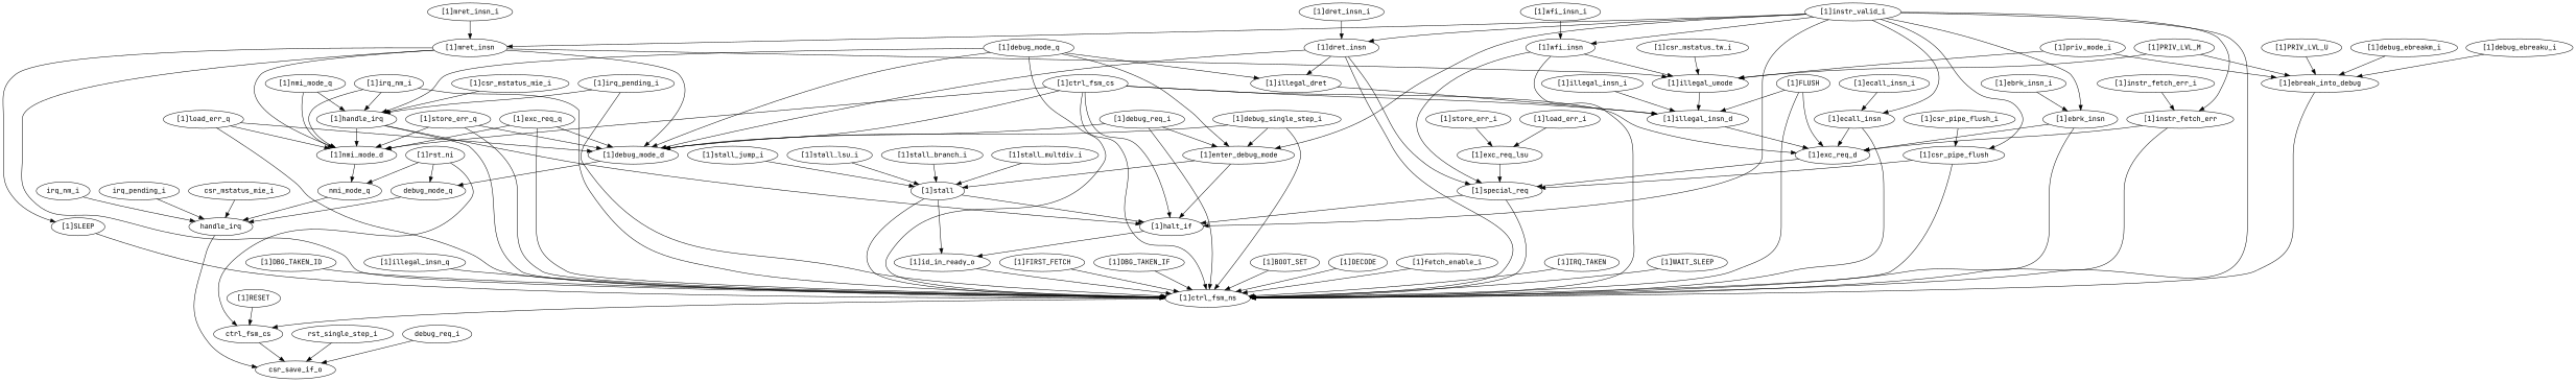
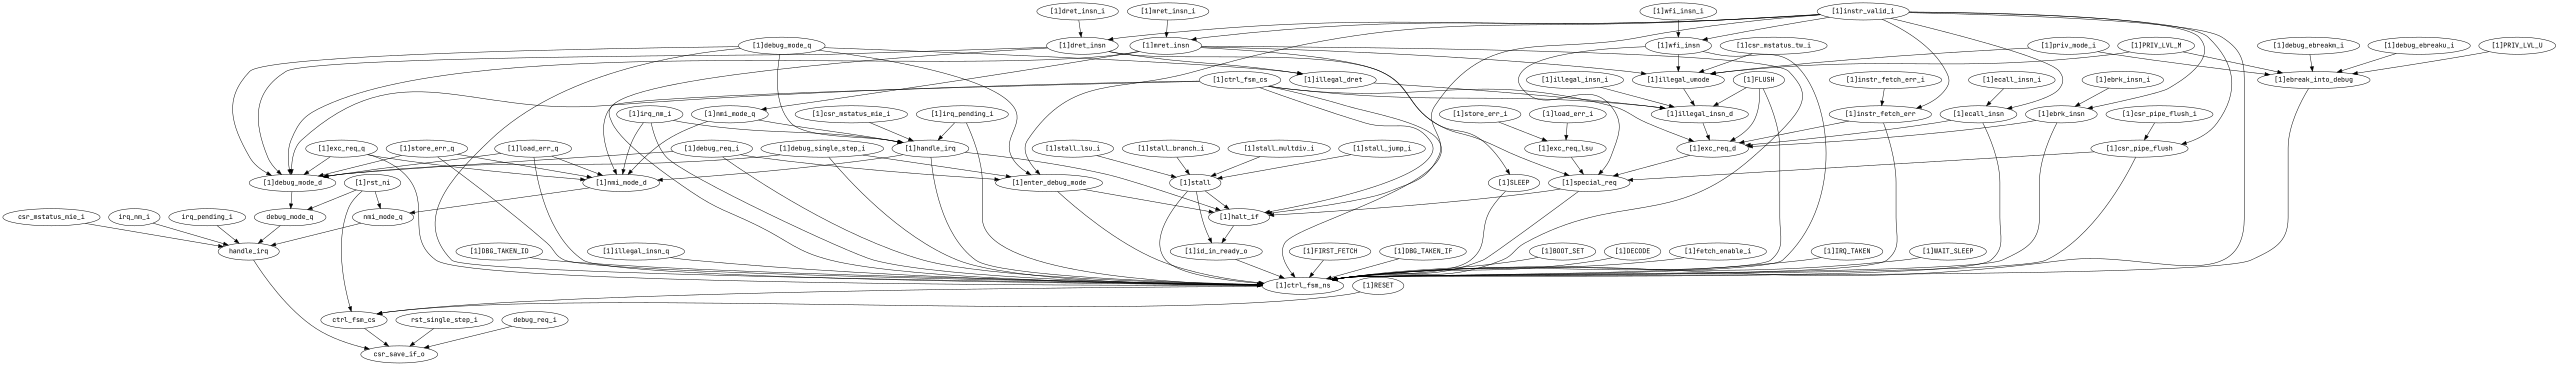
  strict digraph {
    fontname="JetBrains Mono"
    node [complexity=12 fontname="JetBrains Mono" importance=0.13640097079 rank=0.0125466921866]
    edge [fontname="JetBrains Mono"]
    "[1]csr_mstatus_tw_i" [complexity=36 importance=0.520754969078 rank=0.0144654158077]
    "[1]illegal_umode" [complexity=30 importance=0.515757352911 rank=0.0171919117637]
    "[1]illegal_insn_d" [complexity=24 importance=0.505318139053 rank=0.0210549224606]
    "[1]exc_req_d" [complexity=17 importance=0.488826809083 rank=0.0287545181814]
    "[1]special_req" [complexity=10 importance=0.477885190849 rank=0.0477885190849]
    "[1]ctrl_fsm_ns" [complexity=3 importance=0.131403354623 rank=0.0438011182077]
    "[1]halt_if" [complexity=7 importance=0.154244047805 rank=0.0220348639721]
    irq_pending_i [complexity=7 importance=0.0474627891809 rank=0.00678039845441]
    handle_irq [complexity=1 importance=0.0424651730142 rank=0.0424651730142]
    csr_save_if_o [complexity=0 importance=0.00662066177438 rank=0.0]
    "[1]DBG_TAKEN_ID" [complexity=5 rank=0.027280194158]
    ctrl_fsm_cs [complexity=1 importance=0.0799372553282 rank=0.0799372553282]
    "[1]PRIV_LVL_U" [importance=0.150560306239]
    "[1]ebreak_into_debug" [complexity=5 importance=0.145562690073 rank=0.0291125380145]
    "[1]load_err_q" [importance=0.0668370488645 rank=0.00556975407204]
    "[1]nmi_mode_d" [complexity=9 importance=0.0592307400379 rank=0.00658119333755]
    "[1]debug_mode_d" [complexity=9 importance=0.0583590402604 rank=0.00648433780671]
    nmi_mode_q [complexity=7 importance=0.0516233479061 rank=0.00737476398658]
    debug_mode_q [complexity=7 importance=0.051332965483 rank=0.00733328078328]
    "[1]id_in_ready_o" [complexity=4 importance=0.140719756116 rank=0.0351799390289]
    "[1]dret_insn_i" [complexity=13 importance=0.0710195000214 rank=0.00546303846319]
    "[1]dret_insn" [complexity=10 importance=0.0660218838548 rank=0.00660218838548]
    "[1]illegal_dret" [complexity=30 importance=0.511041004134 rank=0.0170347001378]
    "[1]stall_multdiv_i" [complexity=17 importance=0.482721978601 rank=0.0283954105059]
    "[1]stall" [importance=0.477724362434 rank=0.0398103635362]
    "[1]illegal_insn_i" [complexity=30 importance=0.51031575522 rank=0.017010525174]
    "[1]PRIV_LVL_M" [importance=0.150560306239]
    "[1]mret_insn" [complexity=10 importance=0.0660218838548 rank=0.00660218838548]
    "[1]SLEEP" [complexity=5 rank=0.027280194158]
    "[1]handle_irq" [complexity=10 importance=0.0685926041802 rank=0.00685926041802]
    n31 [complexity=2 importance=0.0182389397154 label=rst_single_step_i rank=0.00911946985771]
    "[1]illegal_insn_q" [complexity=4 importance=0.140880857339 rank=0.0352202143347]
    "[1]ctrl_fsm_cs" [complexity=10 importance=0.267028783949 rank=0.0267028783949]
    "[1]instr_valid_i" [complexity=13 importance=0.0710195000214 rank=0.00546303846319]
    "[1]ebrk_insn" [complexity=24 importance=0.496489652678 rank=0.0206870688616]
    "[1]wfi_insn" [complexity=36 importance=0.523420196506 rank=0.0145394499029]
    "[1]instr_fetch_err" [complexity=24 importance=0.496489652678 rank=0.0206870688616]
    "[1]ecall_insn" [complexity=24 importance=0.496489652678 rank=0.0206870688616]
    "[1]enter_debug_mode" [importance=0.622614310929 rank=0.0518845259108]
    "[1]csr_pipe_flush" [complexity=17 importance=0.485548034443 rank=0.0285616490849]
    "[1]csr_mstatus_mie_i" [complexity=16 importance=0.0735902203469 rank=0.00459938877168]
    "[1]RESET" [complexity=3 importance=0.0849348714949 rank=0.0283116238316]
    "[1]debug_mode_q" [complexity=11 importance=0.0672268327292 rank=0.00611153024811]
    "[1]irq_pending_i" [complexity=16 importance=0.0735902203469 rank=0.00459938877168]
    "[1]stall_jump_i" [complexity=17 importance=0.482721978601 rank=0.0283954105059]
    "[1]priv_mode_i" [importance=0.150560306239]
    "[1]instr_fetch_err_i" [complexity=27 importance=0.501487268844 rank=0.0185736025498]
    csr_mstatus_mie_i [complexity=7 importance=0.0474627891809 rank=0.00678039845441]
    "[1]FIRST_FETCH" [complexity=7 importance=0.267804325413 rank=0.0382577607733]
    "[1]DBG_TAKEN_IF" [complexity=9 importance=0.399207680036 rank=0.0443564088929]
    "[1]exc_req_q" [importance=0.066448911812 rank=0.00553740931767]
    "[1]debug_req_i" [complexity=11 importance=0.121715696687 rank=0.0110650633352]
    "[1]store_err_q" [importance=0.0668370488645 rank=0.00556975407204]
    "[1]debug_ebreakm_i" [importance=0.150560306239]
    "[1]store_err_i" [complexity=20 importance=0.490379073895 rank=0.0245189536948]
    "[1]exc_req_lsu" [complexity=17 importance=0.485381457729 rank=0.0285518504546]
    "[1]BOOT_SET" [complexity=5 rank=0.027280194158]
    "[1]rst_ni" [complexity=8 importance=0.107663547133 rank=0.0134579433916]
    "[1]debug_ebreaku_i" [importance=0.150560306239]
    debug_req_i [complexity=2 importance=0.0182389397154 rank=0.00911946985771]
    "[1]ebrk_insn_i" [complexity=27 importance=0.501487268844 rank=0.0185736025498]
    "[1]DECODE" [complexity=13 importance=1.3190311624 rank=0.101463935569]
    "[1]mret_insn_i" [complexity=13 importance=0.0710195000214 rank=0.00546303846319]
    "[1]fetch_enable_i" [complexity=4 rank=0.0341002426975]
    "[1]stall_lsu_i" [complexity=17 importance=0.482721978601 rank=0.0283954105059]
    "[1]irq_nm_i" [complexity=16 importance=0.0735902203469 rank=0.00459938877168]
    "[1]stall_branch_i" [complexity=17 importance=0.482721978601 rank=0.0283954105059]
    "[1]wfi_insn_i" [complexity=39 importance=0.528417812672 rank=0.0135491746839]
    "[1]FLUSH" [complexity=30 importance=0.51031575522 rank=0.017010525174]
    "[1]csr_pipe_flush_i" [complexity=20 importance=0.49054565061 rank=0.0245272825305]
    irq_nm_i [complexity=7 importance=0.0474627891809 rank=0.00678039845441]
    "[1]IRQ_TAKEN" [complexity=9 importance=0.399207680036 rank=0.0443564088929]
    "[1]load_err_i" [complexity=20 importance=0.490379073895 rank=0.0245189536948]
    "[1]nmi_mode_q" [complexity=16 importance=0.0777507790721 rank=0.00485942369201]
    "[1]debug_single_step_i" [complexity=11 importance=0.121715696687 rank=0.0110650633352]
    "[1]ecall_insn_i" [complexity=27 importance=0.501487268844 rank=0.0185736025498]
    "[1]WAIT_SLEEP" [complexity=5 rank=0.027280194158]
    "[1]csr_mstatus_tw_i" -> "[1]illegal_umode"
    "[1]illegal_umode" -> "[1]illegal_insn_d"
    "[1]illegal_insn_d" -> "[1]exc_req_d"
    "[1]exc_req_d" -> "[1]special_req"
    "[1]special_req" -> "[1]ctrl_fsm_ns"
    "[1]special_req" -> "[1]halt_if"
    "[1]ctrl_fsm_ns" -> ctrl_fsm_cs
    "[1]halt_if" -> "[1]id_in_ready_o"
    irq_pending_i -> handle_irq
    handle_irq -> csr_save_if_o
    "[1]DBG_TAKEN_ID" -> "[1]ctrl_fsm_ns"
    ctrl_fsm_cs -> csr_save_if_o
    "[1]PRIV_LVL_U" -> "[1]ebreak_into_debug"
    "[1]ebreak_into_debug" -> "[1]ctrl_fsm_ns"
    "[1]load_err_q" -> "[1]ctrl_fsm_ns"
    "[1]load_err_q" -> "[1]nmi_mode_d"
    "[1]load_err_q" -> "[1]debug_mode_d"
    "[1]nmi_mode_d" -> nmi_mode_q
    "[1]debug_mode_d" -> debug_mode_q
    nmi_mode_q -> handle_irq
    debug_mode_q -> handle_irq
    "[1]id_in_ready_o" -> "[1]ctrl_fsm_ns"
    "[1]dret_insn_i" -> "[1]dret_insn"
    "[1]dret_insn" -> "[1]special_req"
    "[1]dret_insn" -> "[1]ctrl_fsm_ns"
    "[1]dret_insn" -> "[1]debug_mode_d"
    "[1]dret_insn" -> "[1]illegal_dret"
    "[1]illegal_dret" -> "[1]illegal_insn_d"
    "[1]stall_multdiv_i" -> "[1]stall"
    "[1]stall" -> "[1]ctrl_fsm_ns"
    "[1]stall" -> "[1]halt_if"
    "[1]stall" -> "[1]id_in_ready_o"
    "[1]illegal_insn_i" -> "[1]illegal_insn_d"
    "[1]PRIV_LVL_M" -> "[1]illegal_umode"
    "[1]PRIV_LVL_M" -> "[1]ebreak_into_debug"
    "[1]mret_insn" -> "[1]illegal_umode"
    "[1]mret_insn" -> "[1]ctrl_fsm_ns"
-   "[1]mret_insn" -> "[1]nmi_mode_d"
+   "[1]mret_insn" -> "[1]nmi_mode_q"
    "[1]mret_insn" -> "[1]debug_mode_d"
    "[1]mret_insn" -> "[1]SLEEP"
    "[1]SLEEP" -> "[1]ctrl_fsm_ns"
    "[1]handle_irq" -> "[1]ctrl_fsm_ns"
    "[1]handle_irq" -> "[1]halt_if"
    "[1]handle_irq" -> "[1]nmi_mode_d"
    n31 -> csr_save_if_o
    "[1]illegal_insn_q" -> "[1]ctrl_fsm_ns"
    "[1]ctrl_fsm_cs" -> "[1]illegal_insn_d"
    "[1]ctrl_fsm_cs" -> "[1]exc_req_d"
    "[1]ctrl_fsm_cs" -> "[1]ctrl_fsm_ns"
    "[1]ctrl_fsm_cs" -> "[1]halt_if"
    "[1]ctrl_fsm_cs" -> "[1]nmi_mode_d"
    "[1]ctrl_fsm_cs" -> "[1]debug_mode_d"
    "[1]instr_valid_i" -> "[1]ctrl_fsm_ns"
    "[1]instr_valid_i" -> "[1]halt_if"
    "[1]instr_valid_i" -> "[1]dret_insn"
    "[1]instr_valid_i" -> "[1]mret_insn"
    "[1]instr_valid_i" -> "[1]ebrk_insn"
    "[1]instr_valid_i" -> "[1]wfi_insn"
    "[1]instr_valid_i" -> "[1]instr_fetch_err"
    "[1]instr_valid_i" -> "[1]ecall_insn"
    "[1]instr_valid_i" -> "[1]enter_debug_mode"
    "[1]instr_valid_i" -> "[1]csr_pipe_flush"
    "[1]ebrk_insn" -> "[1]exc_req_d"
    "[1]ebrk_insn" -> "[1]ctrl_fsm_ns"
    "[1]wfi_insn" -> "[1]illegal_umode"
    "[1]wfi_insn" -> "[1]special_req"
    "[1]wfi_insn" -> "[1]ctrl_fsm_ns"
    "[1]instr_fetch_err" -> "[1]exc_req_d"
    "[1]instr_fetch_err" -> "[1]ctrl_fsm_ns"
    "[1]ecall_insn" -> "[1]exc_req_d"
    "[1]ecall_insn" -> "[1]ctrl_fsm_ns"
-   "[1]enter_debug_mode" -> "[1]stall"
+   "[1]enter_debug_mode" -> "[1]ctrl_fsm_ns"
    "[1]enter_debug_mode" -> "[1]halt_if"
    "[1]csr_pipe_flush" -> "[1]special_req"
    "[1]csr_pipe_flush" -> "[1]ctrl_fsm_ns"
    "[1]csr_mstatus_mie_i" -> "[1]handle_irq"
    "[1]RESET" -> ctrl_fsm_cs
    "[1]debug_mode_q" -> "[1]ctrl_fsm_ns"
    "[1]debug_mode_q" -> "[1]debug_mode_d"
    "[1]debug_mode_q" -> "[1]illegal_dret"
    "[1]debug_mode_q" -> "[1]handle_irq"
    "[1]debug_mode_q" -> "[1]enter_debug_mode"
    "[1]irq_pending_i" -> "[1]ctrl_fsm_ns"
    "[1]irq_pending_i" -> "[1]handle_irq"
    "[1]stall_jump_i" -> "[1]stall"
    "[1]priv_mode_i" -> "[1]illegal_umode"
    "[1]priv_mode_i" -> "[1]ebreak_into_debug"
    "[1]instr_fetch_err_i" -> "[1]instr_fetch_err"
    csr_mstatus_mie_i -> handle_irq
    "[1]FIRST_FETCH" -> "[1]ctrl_fsm_ns"
    "[1]DBG_TAKEN_IF" -> "[1]ctrl_fsm_ns"
    "[1]exc_req_q" -> "[1]ctrl_fsm_ns"
    "[1]exc_req_q" -> "[1]nmi_mode_d"
    "[1]exc_req_q" -> "[1]debug_mode_d"
    "[1]debug_req_i" -> "[1]ctrl_fsm_ns"
    "[1]debug_req_i" -> "[1]debug_mode_d"
    "[1]debug_req_i" -> "[1]enter_debug_mode"
    "[1]store_err_q" -> "[1]ctrl_fsm_ns"
    "[1]store_err_q" -> "[1]nmi_mode_d"
    "[1]store_err_q" -> "[1]debug_mode_d"
    "[1]debug_ebreakm_i" -> "[1]ebreak_into_debug"
    "[1]store_err_i" -> "[1]exc_req_lsu"
    "[1]exc_req_lsu" -> "[1]special_req"
    "[1]BOOT_SET" -> "[1]ctrl_fsm_ns"
    "[1]rst_ni" -> ctrl_fsm_cs
    "[1]rst_ni" -> nmi_mode_q
    "[1]rst_ni" -> debug_mode_q
    "[1]debug_ebreaku_i" -> "[1]ebreak_into_debug"
    debug_req_i -> csr_save_if_o
    "[1]ebrk_insn_i" -> "[1]ebrk_insn"
    "[1]DECODE" -> "[1]ctrl_fsm_ns"
    "[1]mret_insn_i" -> "[1]mret_insn"
    "[1]fetch_enable_i" -> "[1]ctrl_fsm_ns"
    "[1]stall_lsu_i" -> "[1]stall"
    "[1]irq_nm_i" -> "[1]ctrl_fsm_ns"
    "[1]irq_nm_i" -> "[1]nmi_mode_d"
    "[1]irq_nm_i" -> "[1]handle_irq"
    "[1]stall_branch_i" -> "[1]stall"
    "[1]wfi_insn_i" -> "[1]wfi_insn"
    "[1]FLUSH" -> "[1]illegal_insn_d"
    "[1]FLUSH" -> "[1]exc_req_d"
    "[1]FLUSH" -> "[1]ctrl_fsm_ns"
    "[1]csr_pipe_flush_i" -> "[1]csr_pipe_flush"
    irq_nm_i -> handle_irq
    "[1]IRQ_TAKEN" -> "[1]ctrl_fsm_ns"
    "[1]load_err_i" -> "[1]exc_req_lsu"
    "[1]nmi_mode_q" -> "[1]nmi_mode_d"
    "[1]nmi_mode_q" -> "[1]handle_irq"
    "[1]debug_single_step_i" -> "[1]ctrl_fsm_ns"
    "[1]debug_single_step_i" -> "[1]debug_mode_d"
    "[1]debug_single_step_i" -> "[1]enter_debug_mode"
    "[1]ecall_insn_i" -> "[1]ecall_insn"
    "[1]WAIT_SLEEP" -> "[1]ctrl_fsm_ns"
  }
